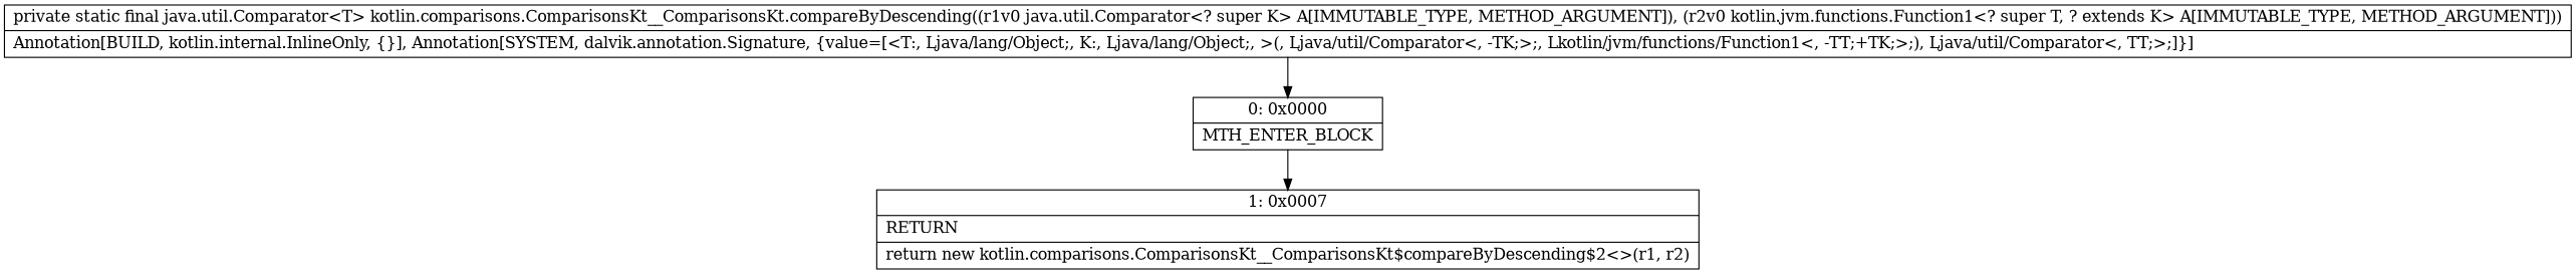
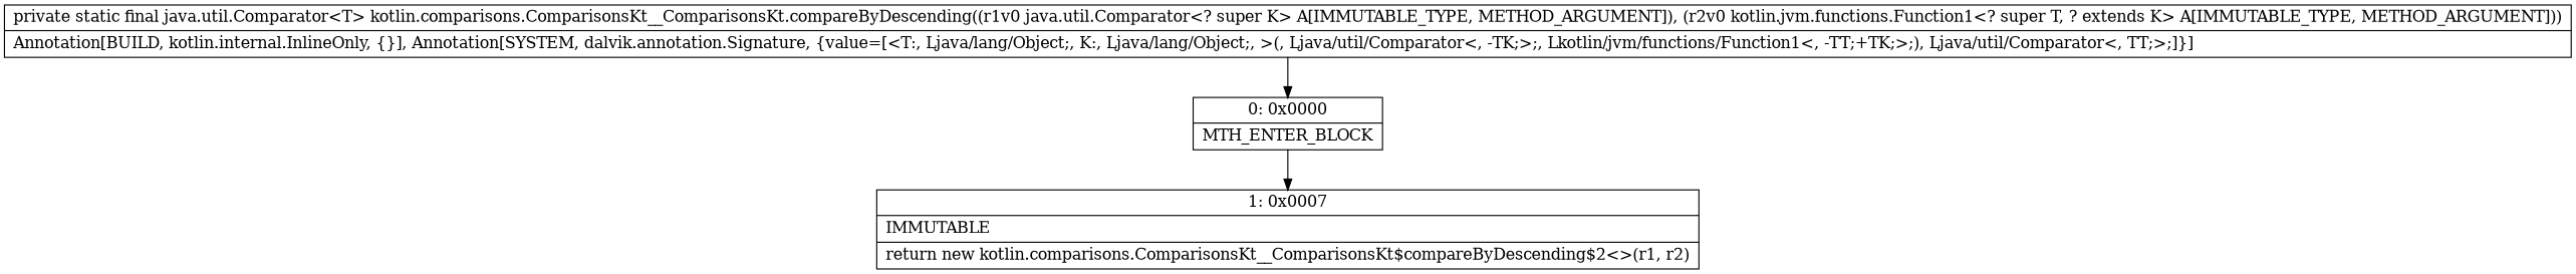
  digraph {
    node [shape=record]
    n1 [label="{0\:\ 0x0000|MTH_ENTER_BLOCK\l}"]
-   n2 [label="{1\:\ 0x0007|RETURN\l|return new kotlin.comparisons.ComparisonsKt__ComparisonsKt$compareByDescending$2\<\>(r1, r2)\l}"]
+   n2 [label="{1\:\ 0x0007|IMMUTABLE\l|return new kotlin.comparisons.ComparisonsKt__ComparisonsKt$compareByDescending$2\<\>(r1, r2)\l}"]
    n3 [label="{private static final java.util.Comparator\<T\> kotlin.comparisons.ComparisonsKt__ComparisonsKt.compareByDescending((r1v0 java.util.Comparator\<? super K\> A[IMMUTABLE_TYPE, METHOD_ARGUMENT]), (r2v0 kotlin.jvm.functions.Function1\<? super T, ? extends K\> A[IMMUTABLE_TYPE, METHOD_ARGUMENT]))  | Annotation[BUILD, kotlin.internal.InlineOnly, \{\}], Annotation[SYSTEM, dalvik.annotation.Signature, \{value=[\<T:, Ljava\/lang\/Object;, K:, Ljava\/lang\/Object;, \>(, Ljava\/util\/Comparator\<, \-TK;\>;, Lkotlin\/jvm\/functions\/Function1\<, \-TT;+TK;\>;), Ljava\/util\/Comparator\<, TT;\>;]\}]\l}"]
    n1 -> n2
    n3 -> n1
  }
